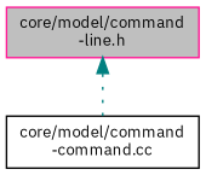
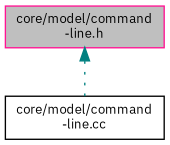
  digraph {
    fontname="IBM Plex Sans"
    node [fontname="IBM Plex Sans" fontsize=10 shape=record style=filled]
    n1 [color=deeppink fillcolor=grey75 fontcolor=black height=0.2 label="core/model/command\l-line.h" width=0.4]
-   n2 [color=black fillcolor=white height=0.2 label="core/model/command\l-command.cc" width=0.4]
+   n2 [color=black fillcolor=white height=0.2 label="core/model/command\l-line.cc" width=0.4]
    n1 -> n2 [color=teal dir=back fontname="IBM Plex Sans" fontsize=10 labelfontname=Helvetica labelfontsize=10 style=dotted]
  }
